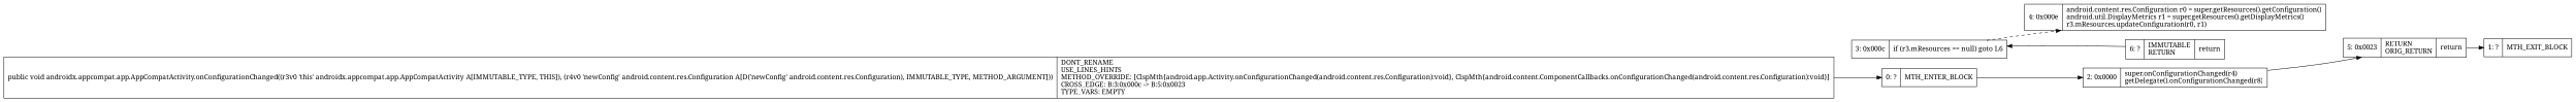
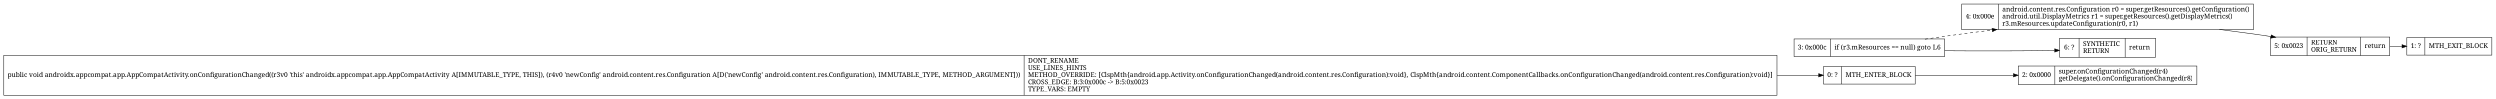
  digraph {
    fontname="Noto Serif"
    rankdir=LR
    node [fontname="Noto Serif" shape=record]
    edge [fontname="Noto Serif"]
    n1 [label="{0\:\ ?|MTH_ENTER_BLOCK\l}"]
    n2 [label="{2\:\ 0x0000|super.onConfigurationChanged(r4)\lgetDelegate().onConfigurationChanged(r8)\l}"]
    n3 [label="{3\:\ 0x000c|if (r3.mResources == null) goto L6\l}"]
    n4 [label="{4\:\ 0x000e|android.content.res.Configuration r0 = super.getResources().getConfiguration()\landroid.util.DisplayMetrics r1 = super.getResources().getDisplayMetrics()\lr3.mResources.updateConfiguration(r0, r1)\l}"]
-   n5 [label="{6\:\ ?|IMMUTABLE\lRETURN\l|return\l}"]
+   n5 [label="{6\:\ ?|SYNTHETIC\lRETURN\l|return\l}"]
    n6 [label="{5\:\ 0x0023|RETURN\lORIG_RETURN\l|return\l}"]
    n7 [label="{1\:\ ?|MTH_EXIT_BLOCK\l}"]
    n8 [label="{public void androidx.appcompat.app.AppCompatActivity.onConfigurationChanged((r3v0 'this' androidx.appcompat.app.AppCompatActivity A[IMMUTABLE_TYPE, THIS]), (r4v0 'newConfig' android.content.res.Configuration A[D('newConfig' android.content.res.Configuration), IMMUTABLE_TYPE, METHOD_ARGUMENT]))  | DONT_RENAME\lUSE_LINES_HINTS\lMETHOD_OVERRIDE: [ClspMth\{android.app.Activity.onConfigurationChanged(android.content.res.Configuration):void\}, ClspMth\{android.content.ComponentCallbacks.onConfigurationChanged(android.content.res.Configuration):void\}]\lCROSS_EDGE: B:3:0x000c \-\> B:5:0x0023\lTYPE_VARS: EMPTY\l}"]
    n1 -> n2
    n3 -> n4 [style=dashed]
-   n5 -> n3
-   n2 -> n6
+   n3 -> n5
+   n4 -> n6
    n6 -> n7
    n8 -> n1
  }
